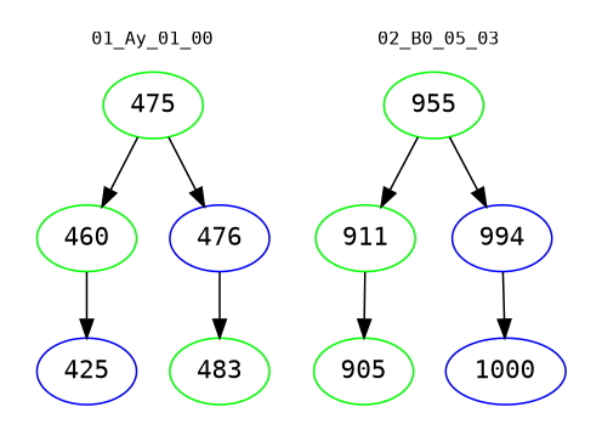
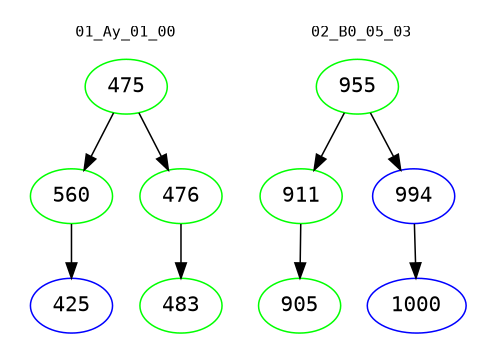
  digraph {
    fontname="DejaVu Sans Mono"
    node [color=green fontname="DejaVu Sans Mono"]
    edge [color=black fontname="DejaVu Sans Mono"]
    n1 [label=475]
-   n2 [label=460]
-   n3 [color=blue label=476]
+   n2 [label=560]
+   n3 [label=476]
    n4 [color=blue label=425]
    n5 [label=483]
    n6 [label=955]
    n7 [label=911]
    n8 [color=blue label=994]
    n9 [label=905]
    n10 [color=blue label=1000]
    subgraph cluster_1 {
      color=white
      fontsize=10
      label="01_Ay_01_00"
      n1
      n2
      n3
      n4
      n5
    }
    subgraph cluster_2 {
      color=white
      fontsize=10
      label="02_B0_05_03"
      n6
      n7
      n8
      n9
      n10
    }
    n1 -> n2
    n1 -> n3
    n2 -> n4
    n3 -> n5
    n6 -> n7
    n6 -> n8
    n7 -> n9
    n8 -> n10
  }
